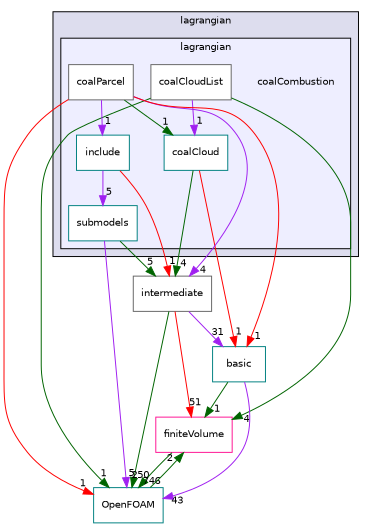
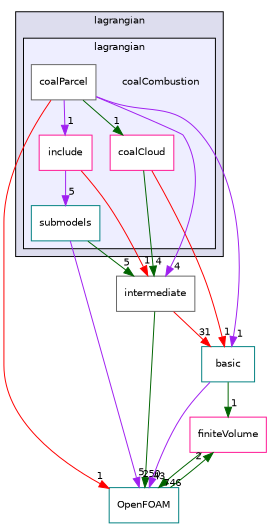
  digraph {
    compound=true
    node [color=gray40 fontname=Helvetica fontsize=10 shape=box]
    edge [color=darkgreen headlabel=1 labeldistance=1.5 labelfontname=Helvetica labelfontsize=10]
    n1 [label=coalCombustion shape=plaintext]
-   n2 [color=teal fillcolor=white label=coalCloud style=filled]
-   n3 [fillcolor=white label=coalCloudList style=filled]
+   n2 [color=deeppink fillcolor=white label=coalCloud style=filled]
    n4 [fillcolor=white label=coalParcel style=filled]
-   n5 [color=teal fillcolor=white label=include style=filled]
+   n5 [color=deeppink fillcolor=white label=include style=filled]
    n6 [color=teal fillcolor=white label=submodels style=filled]
    n7 [label=intermediate]
    n8 [color=teal label=basic]
    n9 [color=deeppink label=finiteVolume]
    n10 [color=teal label=OpenFOAM]
    subgraph cluster_1 {
      bgcolor="#ddddee"
      fontname=Helvetica
      fontsize=10
      label=lagrangian
      pencolor=black
      subgraph cluster_2 {
        bgcolor="#eeeeff"
        fontname=Helvetica
        fontsize=10
        label=lagrangian
        pencolor=black
        n1
        n2
-       n3
        n4
        n5
        n6
      }
    }
    n2 -> n7 [headlabel=4]
    n2 -> n8 [color=red]
-   n3 -> n2 [color=purple]
-   n3 -> n9 [headlabel=4]
-   n3 -> n10
    n4 -> n2
    n4 -> n5 [color=purple]
    n4 -> n7 [color=purple headlabel=4]
-   n4 -> n8 [color=red]
+   n4 -> n8 [color=purple]
    n4 -> n10 [color=red]
    n5 -> n6 [color=purple headlabel=5]
    n5 -> n7 [color=red]
    n6 -> n7 [headlabel=5]
    n6 -> n10 [color=purple headlabel=5]
-   n7 -> n8 [color=purple headlabel=31]
-   n7 -> n9 [color=red headlabel=51]
+   n7 -> n8 [color=red headlabel=31]
    n7 -> n10 [headlabel=250]
    n8 -> n9
    n8 -> n10 [color=purple headlabel=43]
    n9 -> n10 [headlabel=746]
    n10 -> n9 [headlabel=2]
  }
